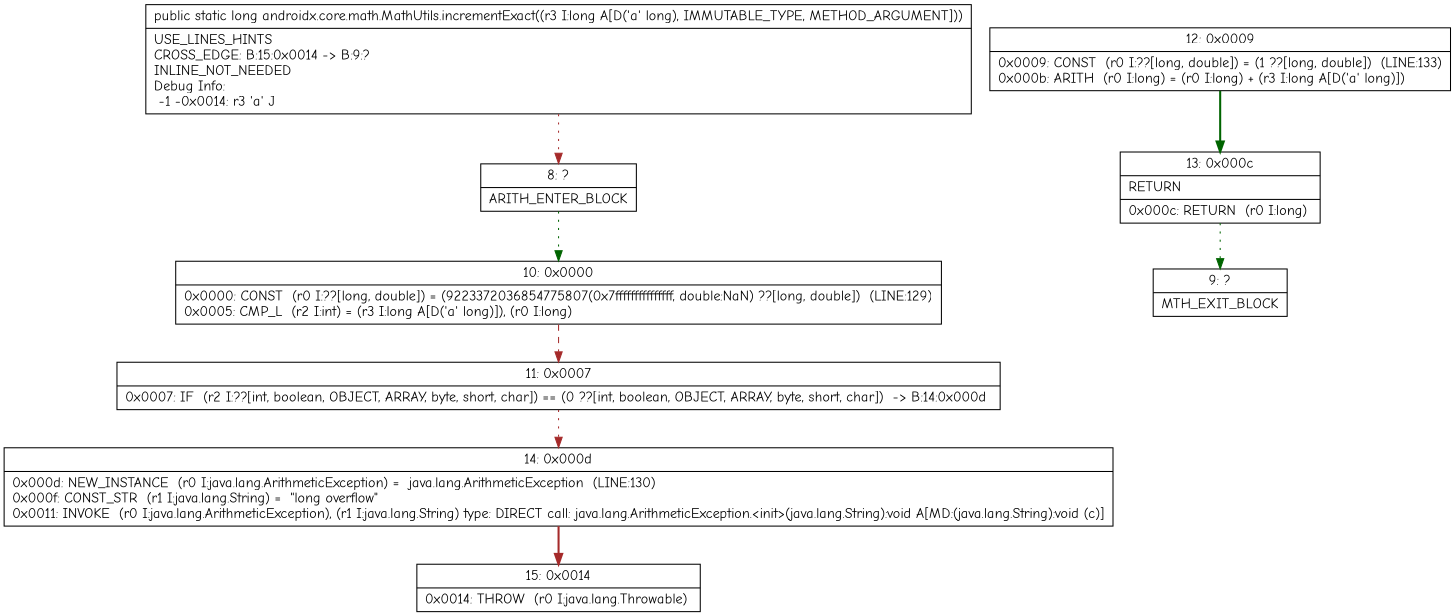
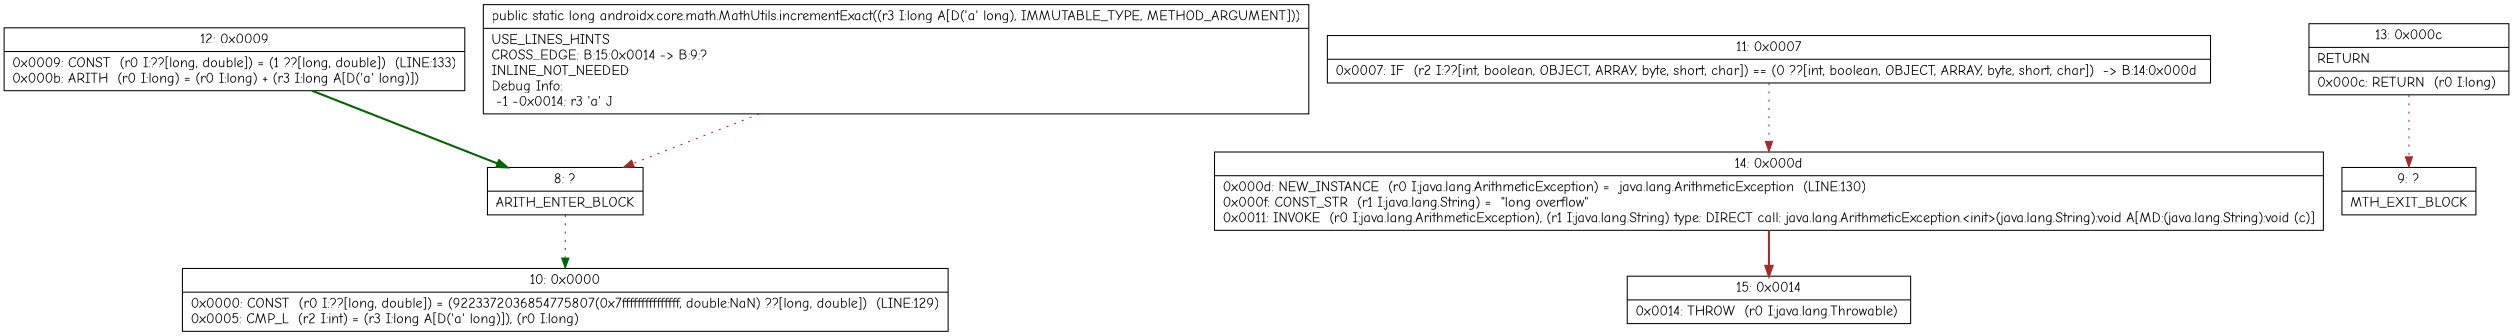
  digraph {
    fontname="Comic Neue"
    node [fontname="Comic Neue" shape=record]
    edge [color=brown fontname="Comic Neue" style=dotted]
    n1 [label="{8\:\ ?|ARITH_ENTER_BLOCK\l}"]
    n2 [label="{10\:\ 0x0000|0x0000: CONST  (r0 I:??[long, double]) = (9223372036854775807(0x7fffffffffffffff, double:NaN) ??[long, double])  (LINE:129)\l0x0005: CMP_L  (r2 I:int) = (r3 I:long A[D('a' long)]), (r0 I:long) \l}"]
    n3 [label="{11\:\ 0x0007|0x0007: IF  (r2 I:??[int, boolean, OBJECT, ARRAY, byte, short, char]) == (0 ??[int, boolean, OBJECT, ARRAY, byte, short, char])  \-\> B:14:0x000d \l}"]
    n4 [label="{14\:\ 0x000d|0x000d: NEW_INSTANCE  (r0 I:java.lang.ArithmeticException) =  java.lang.ArithmeticException  (LINE:130)\l0x000f: CONST_STR  (r1 I:java.lang.String) =  \"long overflow\" \l0x0011: INVOKE  (r0 I:java.lang.ArithmeticException), (r1 I:java.lang.String) type: DIRECT call: java.lang.ArithmeticException.\<init\>(java.lang.String):void A[MD:(java.lang.String):void (c)]\l}"]
    n5 [label="{12\:\ 0x0009|0x0009: CONST  (r0 I:??[long, double]) = (1 ??[long, double])  (LINE:133)\l0x000b: ARITH  (r0 I:long) = (r0 I:long) + (r3 I:long A[D('a' long)]) \l}"]
    n6 [label="{13\:\ 0x000c|RETURN\l|0x000c: RETURN  (r0 I:long) \l}"]
    n7 [label="{15\:\ 0x0014|0x0014: THROW  (r0 I:java.lang.Throwable) \l}"]
    n8 [label="{9\:\ ?|MTH_EXIT_BLOCK\l}"]
    n9 [label="{public static long androidx.core.math.MathUtils.incrementExact((r3 I:long A[D('a' long), IMMUTABLE_TYPE, METHOD_ARGUMENT]))  | USE_LINES_HINTS\lCROSS_EDGE: B:15:0x0014 \-\> B:9:?\lINLINE_NOT_NEEDED\lDebug Info:\l  \-1 \-0x0014: r3 'a' J\l}"]
    n1 -> n2 [color=darkgreen]
-   n2 -> n3 [style=dashed]
    n3 -> n4
    n4 -> n7 [style=bold]
-   n5 -> n6 [color=darkgreen style=bold]
-   n6 -> n8 [color=darkgreen]
+   n5 -> n1 [color=darkgreen style=bold]
+   n6 -> n8
    n9 -> n1
  }
